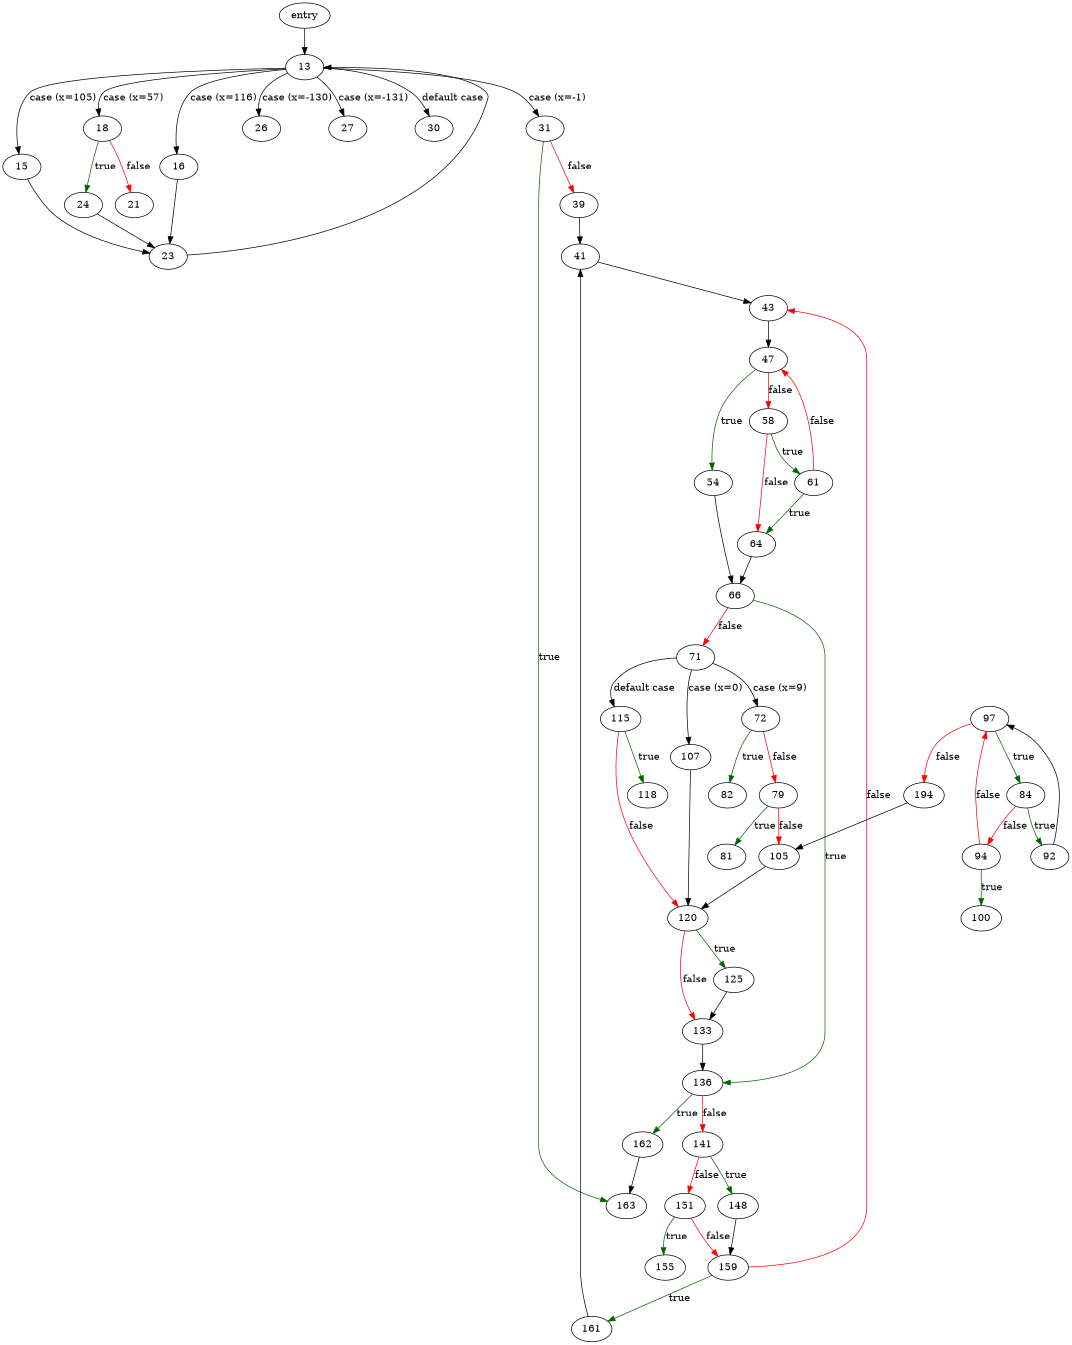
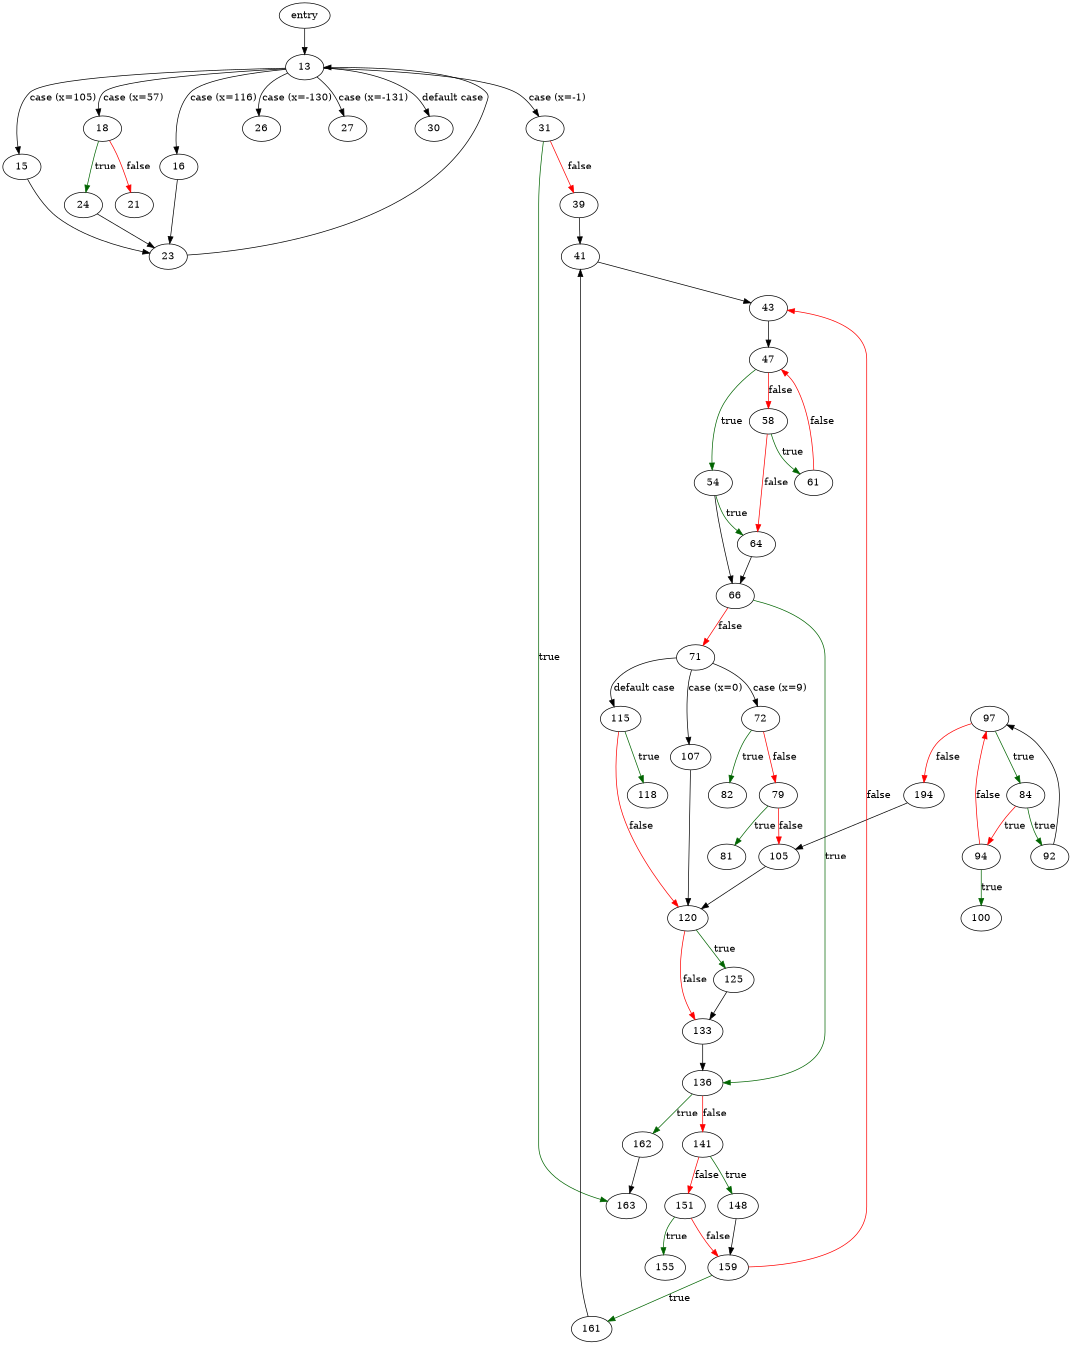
  digraph {
    n1 [label=entry]
    13
    15
    16
    18
    26
    27
    30
    31
    23
    21
    24
    39
    163
    41
    43
    47
    54
    58
    66
    61
    64
    71
    136
    72
    107
    115
    141
    162
    79
    82
    120
    118
    81
    105
    84
    92
    94
    97
    100
    n41 [label=194]
    125
    133
    148
    151
    159
    155
    161
    n1 -> 13
    13 -> 15 [label="case (x=105)"]
    13 -> 16 [label="case (x=116)"]
    13 -> 18 [label="case (x=57)"]
    13 -> 26 [label="case (x=-130)"]
    13 -> 27 [label="case (x=-131)"]
    13 -> 30 [label="default case"]
    13 -> 31 [label="case (x=-1)"]
    15 -> 23
    16 -> 23
    18 -> 21 [color=red label=false]
    18 -> 24 [color=darkgreen label=true]
    31 -> 39 [color=red label=false]
    31 -> 163 [color=darkgreen label=true]
    23 -> 13
    24 -> 23
    39 -> 41
    41 -> 43
    43 -> 47
    47 -> 54 [color=darkgreen label=true]
    47 -> 58 [color=red label=false]
    54 -> 66
    58 -> 61 [color=darkgreen label=true]
    58 -> 64 [color=red label=false]
    66 -> 71 [color=red label=false]
    66 -> 136 [color=darkgreen label=true]
    61 -> 47 [color=red label=false]
-   61 -> 64 [color=darkgreen label=true]
+   54 -> 64 [color=darkgreen label=true]
    64 -> 66
    71 -> 72 [label="case (x=9)"]
    71 -> 107 [label="case (x=0)"]
    71 -> 115 [label="default case"]
    136 -> 141 [color=red label=false]
    136 -> 162 [color=darkgreen label=true]
    72 -> 79 [color=red label=false]
    72 -> 82 [color=darkgreen label=true]
    107 -> 120
    115 -> 120 [color=red label=false]
    115 -> 118 [color=darkgreen label=true]
    141 -> 148 [color=darkgreen label=true]
    141 -> 151 [color=red label=false]
    162 -> 163
    79 -> 81 [color=darkgreen label=true]
    79 -> 105 [color=red label=false]
    120 -> 125 [color=darkgreen label=true]
    120 -> 133 [color=red label=false]
    105 -> 120
    84 -> 92 [color=darkgreen label=true]
-   84 -> 94 [color=red label=false]
+   84 -> 94 [color=red label=true]
    92 -> 97
    94 -> 97 [color=red label=false]
    94 -> 100 [color=darkgreen label=true]
    97 -> 84 [color=darkgreen label=true]
    97 -> n41 [color=red label=false]
    n41 -> 105
    125 -> 133
    133 -> 136
    148 -> 159
    151 -> 159 [color=red label=false]
    151 -> 155 [color=darkgreen label=true]
    159 -> 43 [color=red label=false]
    159 -> 161 [color=darkgreen label=true]
    161 -> 41
  }
